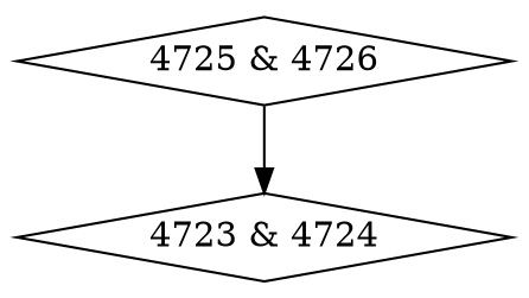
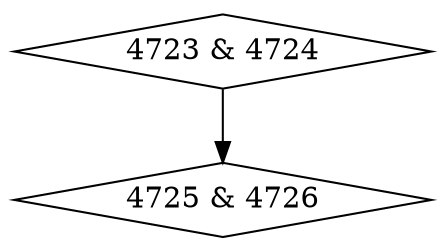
  digraph {
    node [shape=diamond]
    n1 [label="4723 & 4724"]
    n2 [label="4725 & 4726"]
-   n2 -> n1
+   n1 -> n2
  }
